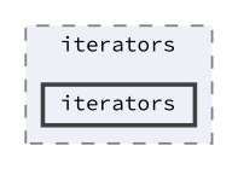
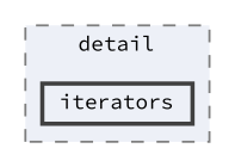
  digraph {
    compound=true
    rankdir=LR
    fontname="Source Code Pro"
    n1 [color=grey25 fillcolor="#edf0f7" fontname="Source Code Pro" fontsize=10 height=0.2 label=iterators shape=box style="filled,bold" width=0.4]
    subgraph cluster_1 {
      bgcolor="#edf0f7"
      fontsize=10
-     label=iterators
+     label=detail
      pencolor=grey50
      style="filled,dashed"
      n1
    }
  }
